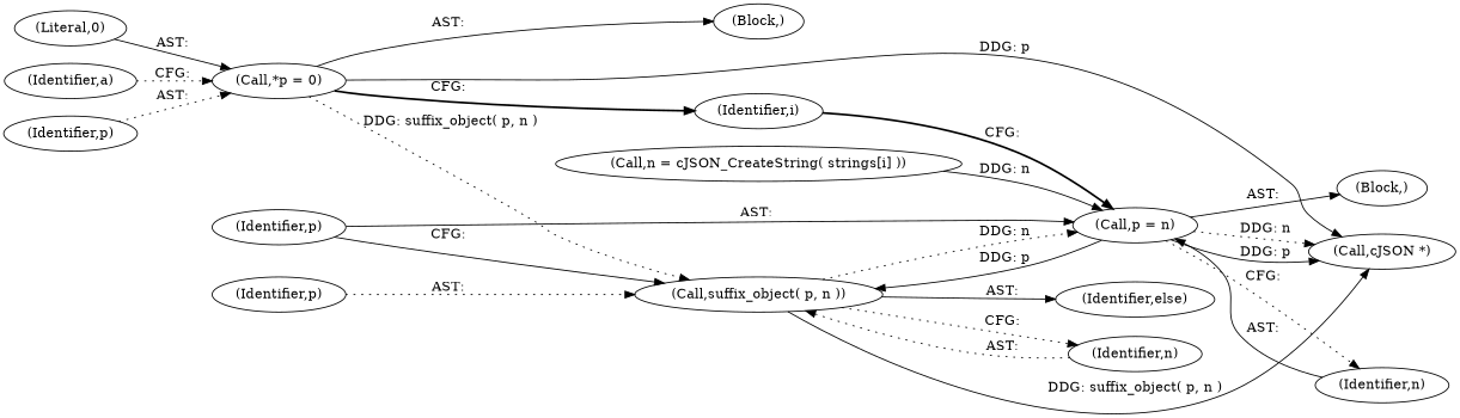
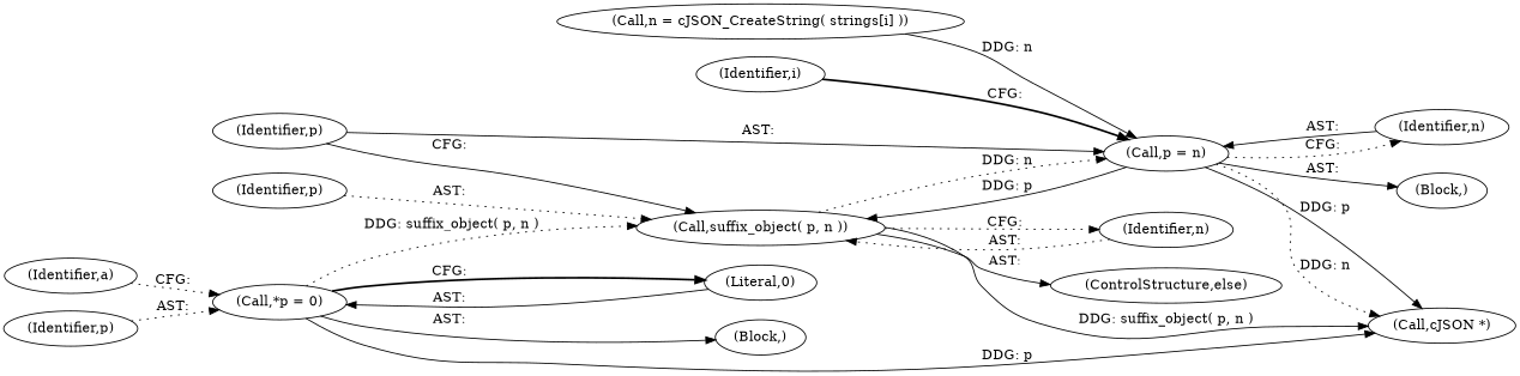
  digraph {
    rankdir=LR
    edge [style=solid]
    n1 [label="(Call,*p = 0)"]
    n2 [label="(Call,suffix_object( p, n ))"]
    n3 [label="(Call,cJSON *)"]
    n4 [label="(Literal,0)"]
    n5 [label="(Block,)"]
    n6 [label="(Call,p = n)"]
    n7 [label="(Identifier,n)"]
-   n8 [label="(Identifier,else)"]
+   n8 [label="(ControlStructure,else)"]
    n9 [label="(Block,)"]
    n10 [label="(Identifier,n)"]
    n11 [label="(Identifier,a)"]
    n12 [label="(Call,n = cJSON_CreateString( strings[i] ))"]
    n13 [label="(Identifier,p)"]
    n14 [label="(Identifier,p)"]
    n15 [label="(Identifier,i)"]
    n16 [label="(Identifier,p)"]
    n1 -> n2 [label="DDG: suffix_object( p, n )" style=dotted]
    n1 -> n3 [label="DDG: p"]
-   n1 -> n15 [label="CFG: " style=bold]
+   n1 -> n4 [label="CFG: " style=bold]
    n1 -> n5 [label="AST: "]
    n2 -> n3 [label="DDG: suffix_object( p, n )"]
    n2 -> n6 [label="DDG: n" style=dotted]
    n2 -> n7 [label="CFG: " style=dotted]
    n2 -> n8 [label="AST: "]
    n4 -> n1 [label="AST: "]
    n6 -> n2 [label="DDG: p"]
    n6 -> n3 [label="DDG: n" style=dotted]
    n6 -> n3 [label="DDG: p"]
    n6 -> n9 [label="AST: "]
    n6 -> n10 [label="CFG: " style=dotted]
    n7 -> n2 [label="AST: " style=dotted]
    n10 -> n6 [label="AST: "]
    n11 -> n1 [label="CFG: " style=dotted]
    n12 -> n6 [label="DDG: n"]
    n13 -> n1 [label="AST: " style=dotted]
    n14 -> n2 [label="AST: " style=dotted]
    n15 -> n6 [label="CFG: " style=bold]
    n16 -> n2 [label="CFG: "]
    n16 -> n6 [label="AST: "]
  }
